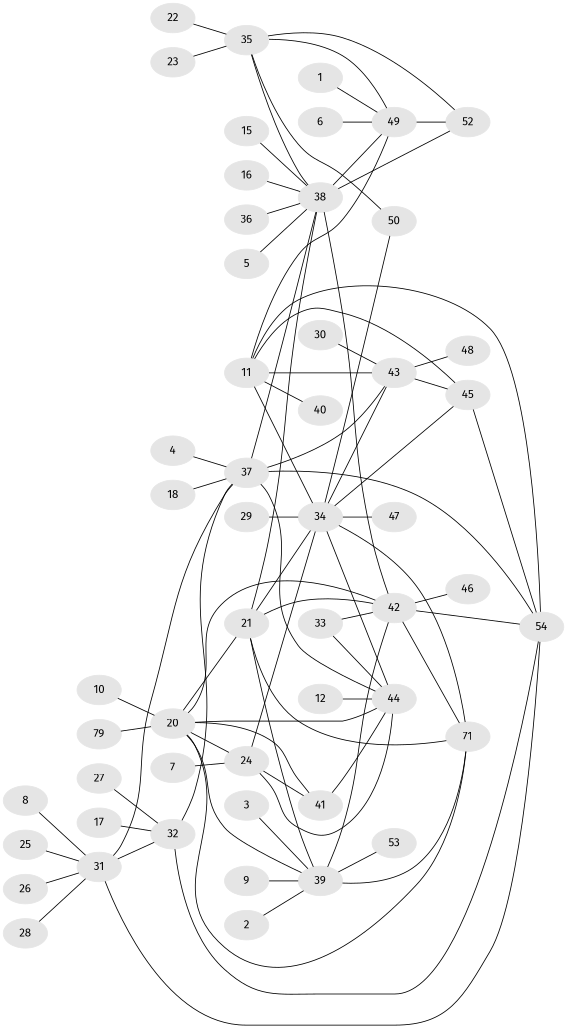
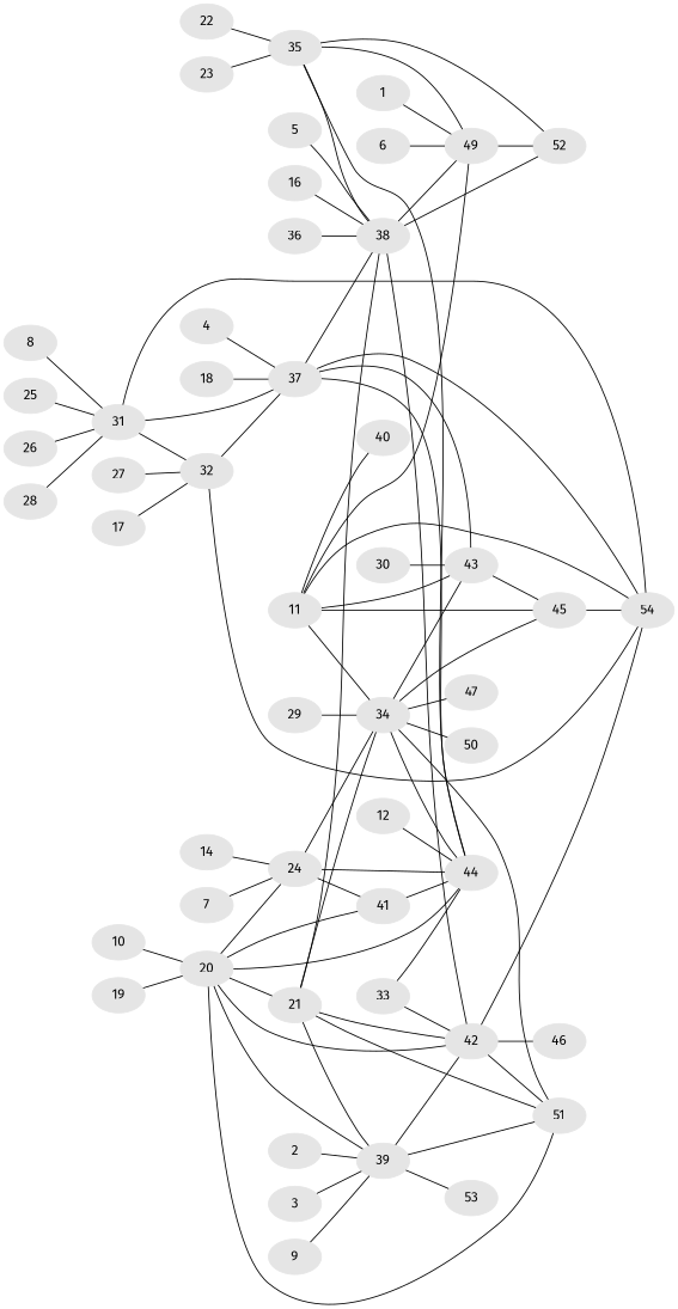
  graph {
    fontname="Fira Sans"
    rankdir=LR
    node [color=gray90 fontname="Fira Sans" style=filled]
    edge [fontname="Fira Sans" weight=1.0]
    1
    49
    52
    2
    39
    42
-   51 [label=71]
+   51
    53
    3
    4
    37
    38
    43
    54
    44
    5
    6
    7
    24
    34
    41
    8
    31
    32
    9
    10
    20
    21
    11
    40
    45
    47
    50
-   48
    12
-   15
+   14
    16
    17
    18
-   19 [label=79]
+   19
    46
    22
    35
    23
    25
    26
    27
    28
    29
    30
    33
    36
    1 -- 49
    49 -- 52 [weight=2.0]
    2 -- 39
    39 -- 42
    39 -- 51
    39 -- 53
    42 -- 51
    42 -- 54
    42 -- 46
    3 -- 39
    4 -- 37
    37 -- 38
    37 -- 43
    37 -- 54
    37 -- 44
    38 -- 49
    38 -- 52 [weight=2.0]
    38 -- 42
    43 -- 45
-   43 -- 48
    5 -- 38
    6 -- 49
    7 -- 24
    24 -- 44 [weight=2.0]
    24 -- 34
    24 -- 41 [weight=2.0]
    34 -- 51
    34 -- 43
    34 -- 44
    34 -- 45
    34 -- 47
    34 -- 50
    41 -- 44
    8 -- 31
    31 -- 37
    31 -- 54
    31 -- 32 [weight=2.0]
    32 -- 37 [weight=2.0]
    32 -- 54 [weight=2.0]
    9 -- 39
    10 -- 20
    20 -- 39
    20 -- 42
    20 -- 51
    20 -- 44
    20 -- 24 [weight=2.0]
    20 -- 41
    20 -- 21
    21 -- 39
    21 -- 42
    21 -- 51
    21 -- 38
    21 -- 34
    11 -- 49
    11 -- 43 [weight=2.0]
    11 -- 54
    11 -- 34 [weight=2.0]
    11 -- 40
    11 -- 45 [weight=2.0]
    45 -- 54
    12 -- 44
-   15 -- 38
+   14 -- 24
    16 -- 38
    17 -- 32
    18 -- 37
    19 -- 20
    22 -- 35
    35 -- 49
    35 -- 52 [weight=2.0]
    35 -- 38
-   35 -- 50
+   35 -- 44
    23 -- 35
    25 -- 31
    26 -- 31
    27 -- 32
    28 -- 31
    29 -- 34
    30 -- 43
    33 -- 42
    33 -- 44
    36 -- 38
  }
